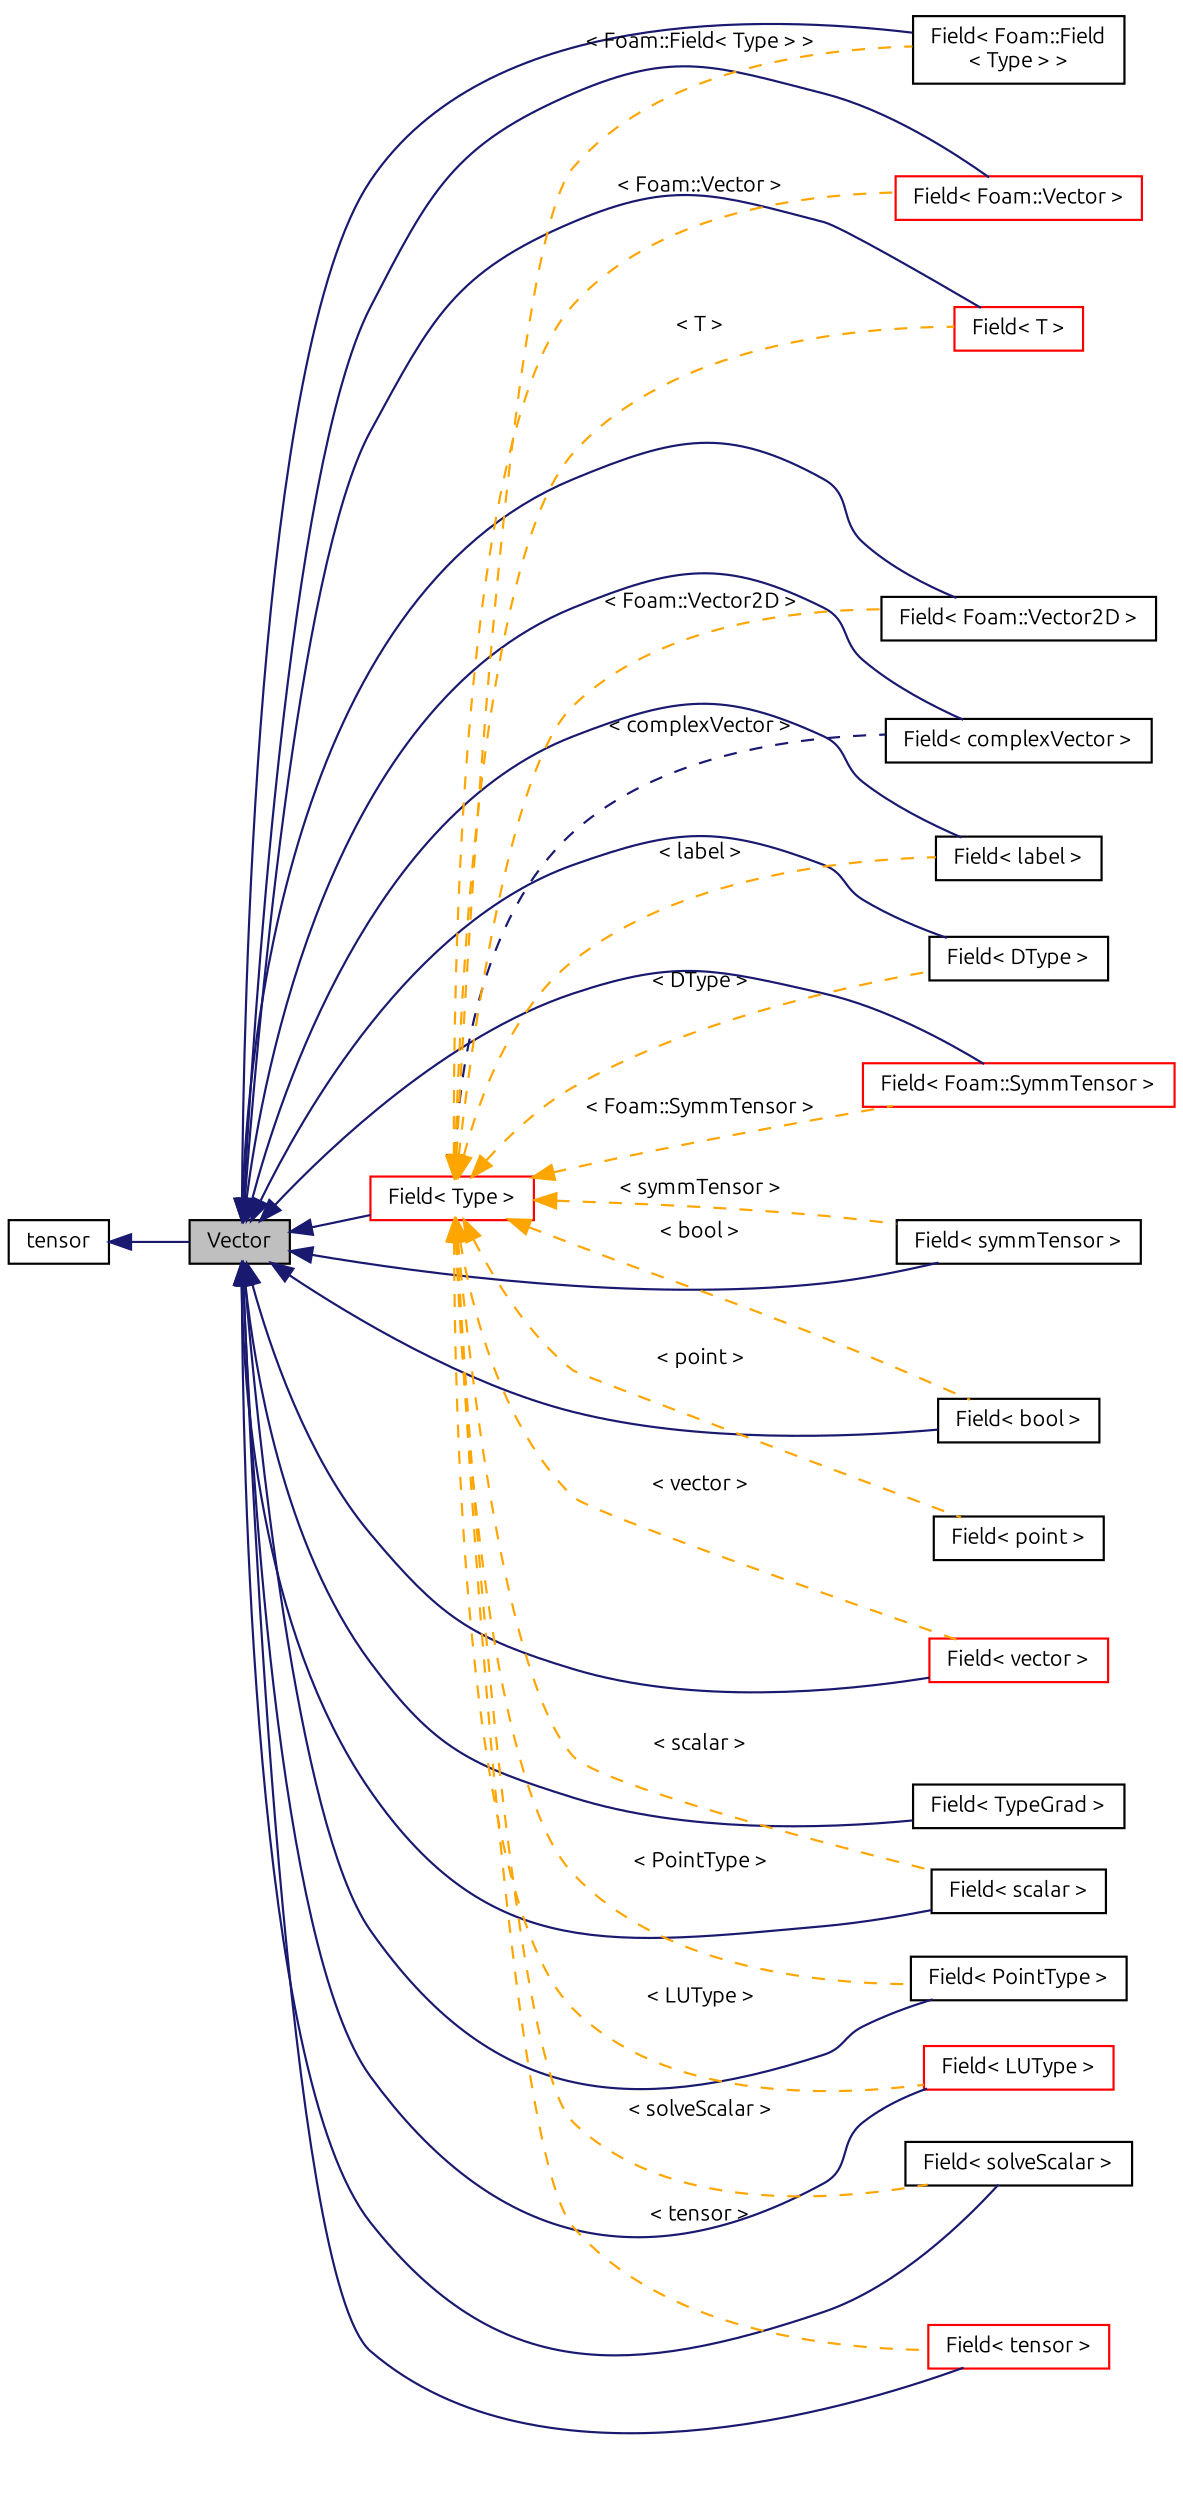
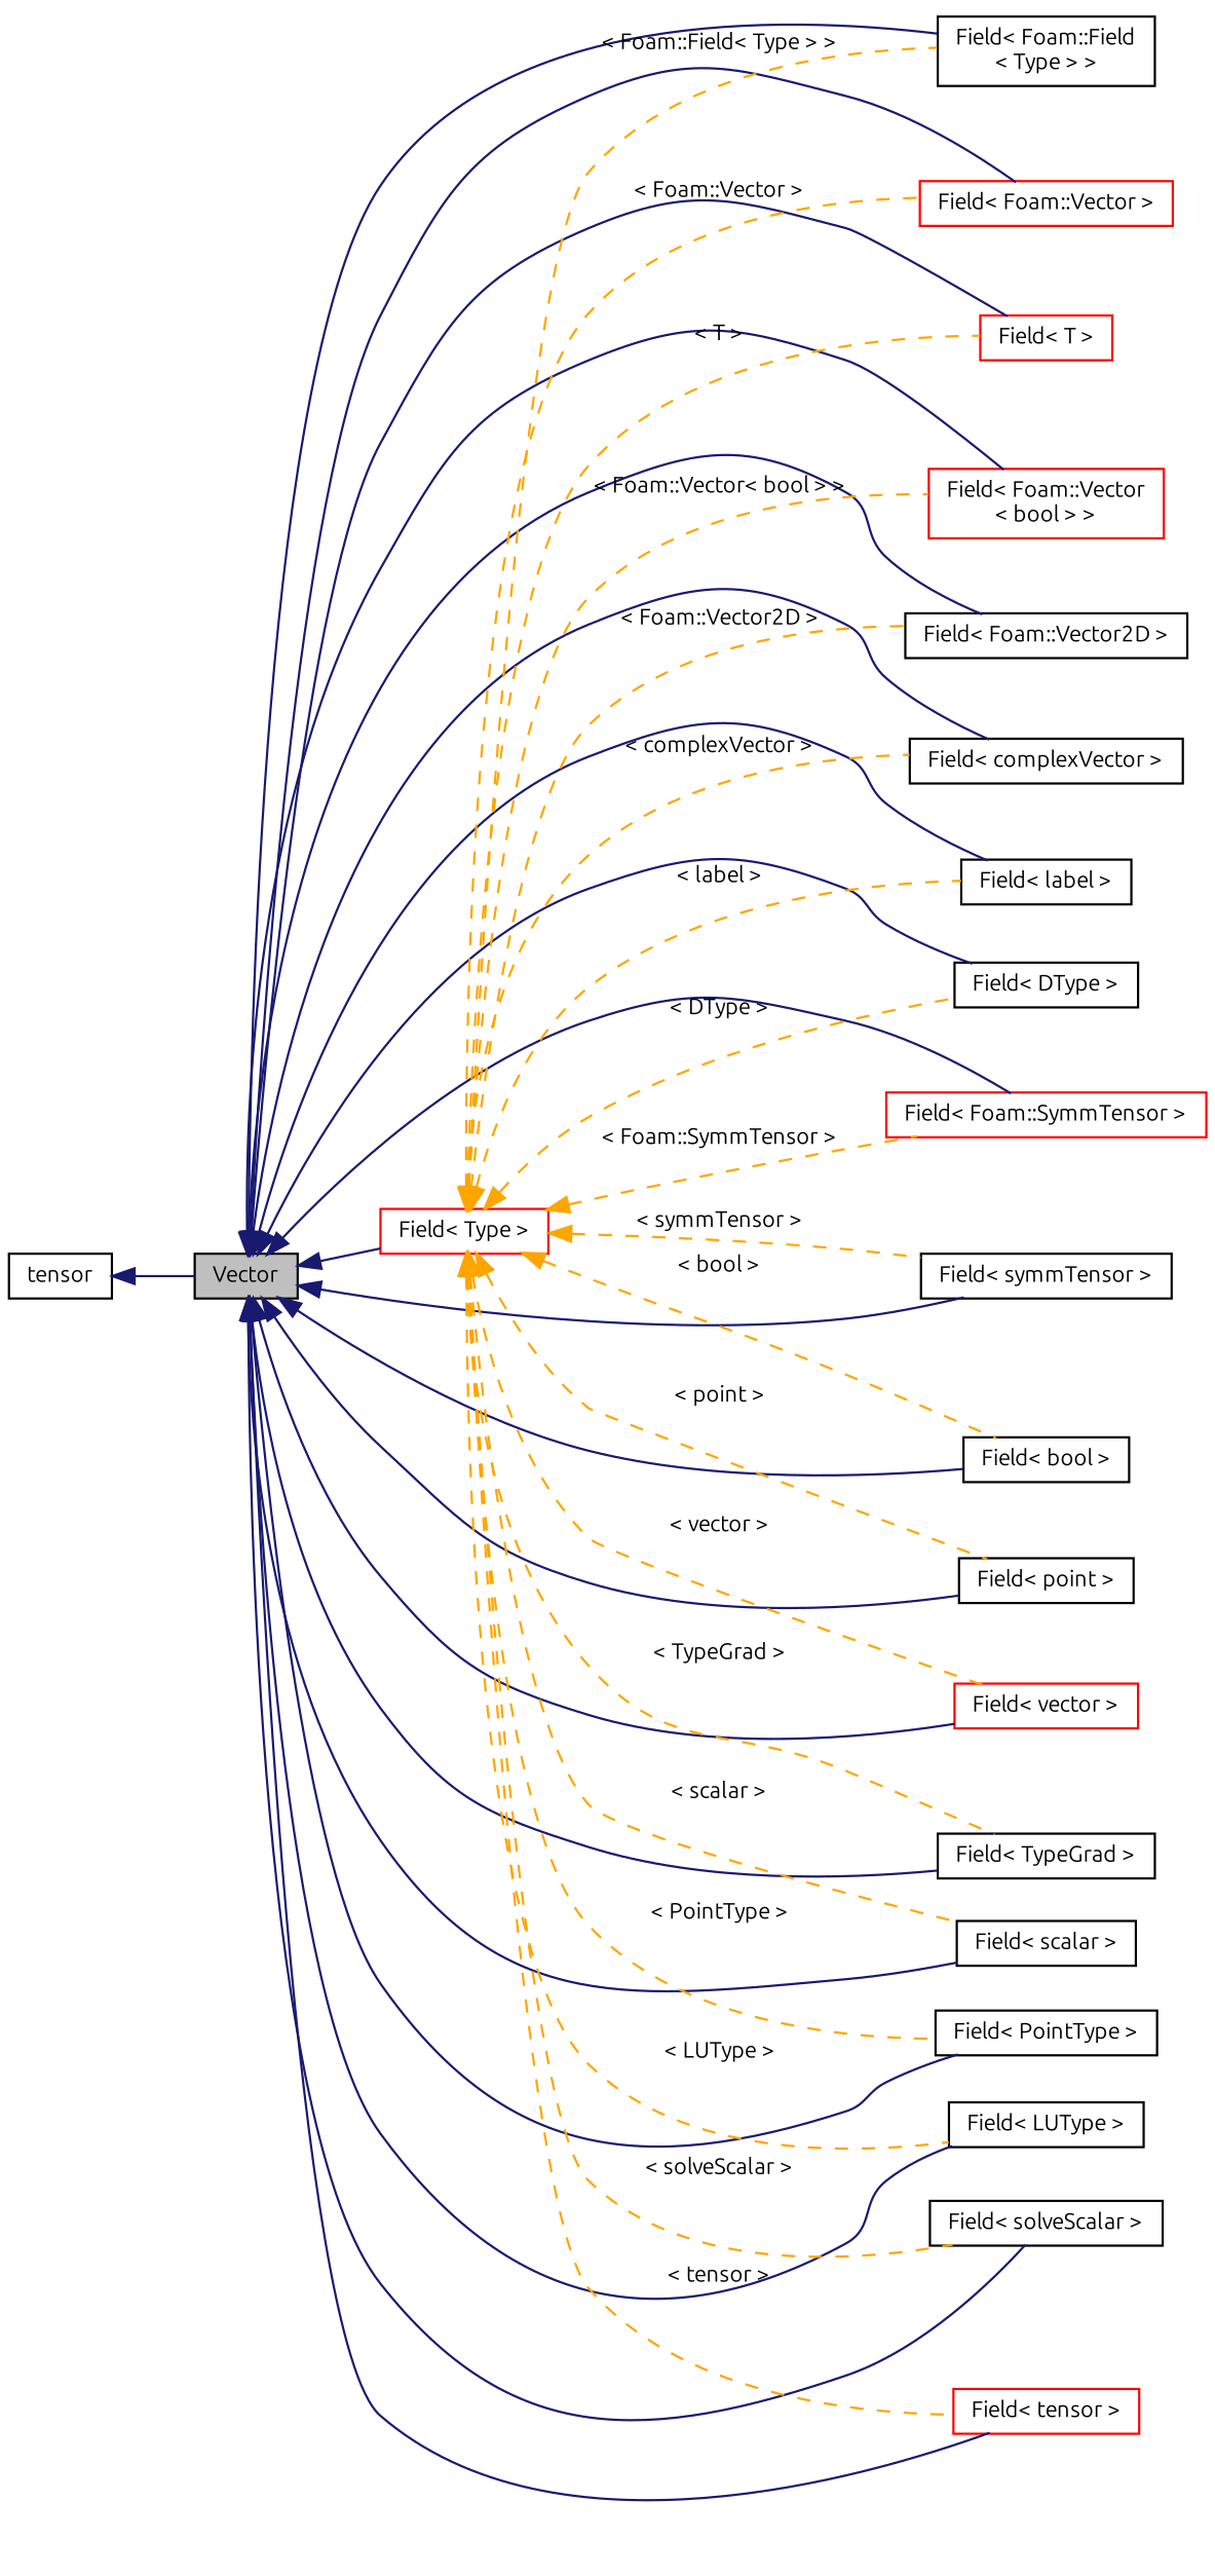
  digraph {
    fontname=Ubuntu
    rankdir=LR
    node [color=black fontname=Ubuntu fontsize=10 shape=record]
    edge [color=midnightblue dir=back fontname=Ubuntu fontsize=10 labelfontname=Helvetica labelfontsize=10 style=solid]
    n1 [fillcolor=grey75 fontcolor=black height=0.2 label=Vector style=filled width=0.4]
    n2 [height=0.2 label="Field\< bool \>" width=0.4]
    n3 [height=0.2 label="Field\< complexVector \>" width=0.4]
    n4 [height=0.2 label="Field\< DType \>" width=0.4]
    n5 [height=0.2 label="Field\< Foam::Field\l\< Type \> \>" width=0.4]
    n6 [color=red height=0.2 label="Field\< Foam::SymmTensor \>" width=0.4]
    n7 [color=red height=0.2 label="Field\< Foam::Vector \>" width=0.4]
    n8 [height=0.2 label="Field\< Foam::Vector2D \>" width=0.4]
+   n9 [color=red height=0.2 label="Field\< Foam::Vector\l\< bool \> \>" width=0.4]
    n10 [height=0.2 label="Field\< label \>" width=0.4]
-   n11 [color=red height=0.2 label="Field\< LUType \>" width=0.4]
+   n11 [height=0.2 label="Field\< LUType \>" width=0.4]
    n12 [height=0.2 label="Field\< point \>" width=0.4]
    n13 [height=0.2 label="Field\< PointType \>" width=0.4]
    n14 [height=0.2 label="Field\< scalar \>" width=0.4]
    n15 [height=0.2 label="Field\< solveScalar \>" width=0.4]
    n16 [height=0.2 label="Field\< symmTensor \>" width=0.4]
    n17 [color=red height=0.2 label="Field\< T \>" width=0.4]
    n18 [color=red height=0.2 label="Field\< tensor \>" width=0.4]
    n19 [height=0.2 label="Field\< TypeGrad \>" width=0.4]
    n20 [color=red height=0.2 label="Field\< vector \>" width=0.4]
    n21 [color=red height=0.2 label="Field\< Type \>" width=0.4]
    n22 [height=0.2 label=tensor width=0.4]
    n1 -> n2
    n1 -> n3
    n1 -> n4
    n1 -> n5
    n1 -> n6
    n1 -> n7
    n1 -> n8
+   n1 -> n9
    n1 -> n10
    n1 -> n11
+   n1 -> n12
    n1 -> n13
    n1 -> n14
    n1 -> n15
    n1 -> n16
    n1 -> n17
    n1 -> n18
    n1 -> n19
    n1 -> n20
    n1 -> n21
    n21 -> n2 [color=orange label=" \< bool \>" style=dashed]
-   n21 -> n3 [label=" \< complexVector \>" style=dashed]
+   n21 -> n3 [color=orange label=" \< complexVector \>" style=dashed]
    n21 -> n4 [color=orange label=" \< DType \>" style=dashed]
    n21 -> n5 [color=orange label=" \< Foam::Field\< Type \> \>" style=dashed]
    n21 -> n6 [color=orange label=" \< Foam::SymmTensor \>" style=dashed]
    n21 -> n7 [color=orange label=" \< Foam::Vector \>" style=dashed]
    n21 -> n8 [color=orange label=" \< Foam::Vector2D \>" style=dashed]
+   n21 -> n9 [color=orange label=" \< Foam::Vector\< bool \> \>" style=dashed]
    n21 -> n10 [color=orange label=" \< label \>" style=dashed]
    n21 -> n11 [color=orange label=" \< LUType \>" style=dashed]
    n21 -> n12 [color=orange label=" \< point \>" style=dashed]
    n21 -> n13 [color=orange label=" \< PointType \>" style=dashed]
    n21 -> n14 [color=orange label=" \< scalar \>" style=dashed]
    n21 -> n15 [color=orange label=" \< solveScalar \>" style=dashed]
    n21 -> n16 [color=orange label=" \< symmTensor \>" style=dashed]
    n21 -> n17 [color=orange label=" \< T \>" style=dashed]
    n21 -> n18 [color=orange label=" \< tensor \>" style=dashed]
+   n21 -> n19 [color=orange label=" \< TypeGrad \>" style=dashed]
    n21 -> n20 [color=orange label=" \< vector \>" style=dashed]
    n22 -> n1
  }
